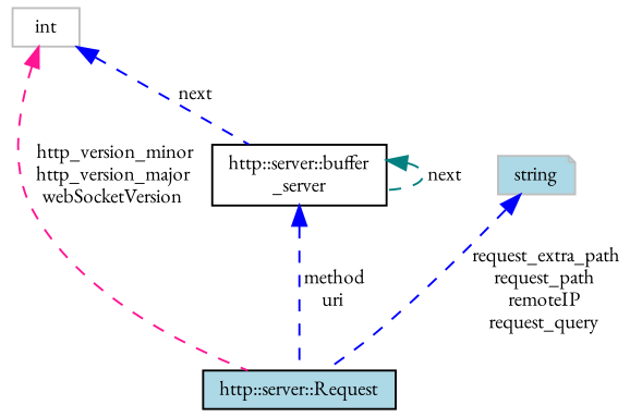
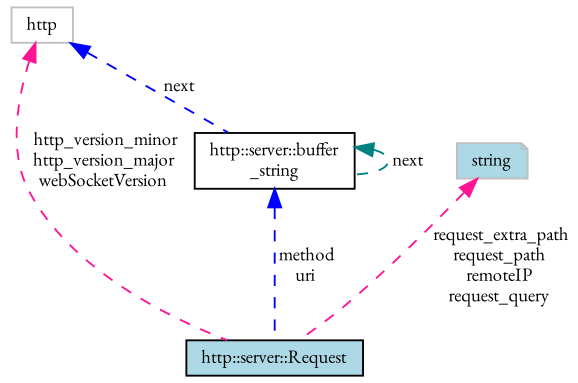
  digraph {
    fontname="EB Garamond"
    node [color=black fillcolor=lightblue fontname="EB Garamond" fontsize=10 shape=box style=filled]
    edge [color=deeppink dir=back fontname="EB Garamond" fontsize=10 labelfontname=Helvetica labelfontsize=10 style=dashed]
    n1 [fontcolor=black height=0.2 label="http::server::Request" width=0.4]
-   n2 [color=grey75 fillcolor=white height=0.2 label=int width=0.4]
-   n3 [fillcolor=white height=0.2 label="http::server::buffer\l_server" width=0.4]
+   n2 [color=grey75 fillcolor=white height=0.2 label=http width=0.4]
+   n3 [fillcolor=white height=0.2 label="http::server::buffer\l_string" width=0.4]
    n4 [color=grey75 height=0.2 label=string shape=note width=0.4]
    n2 -> n1 [label=" http_version_minor\nhttp_version_major\nwebSocketVersion"]
    n2 -> n3 [color=blue label=" next"]
    n3 -> n1 [color=blue label=" method\nuri"]
    n3 -> n3 [color=teal label=" next"]
-   n4 -> n1 [color=blue label=" request_extra_path\nrequest_path\nremoteIP\nrequest_query"]
+   n4 -> n1 [label=" request_extra_path\nrequest_path\nremoteIP\nrequest_query"]
  }
